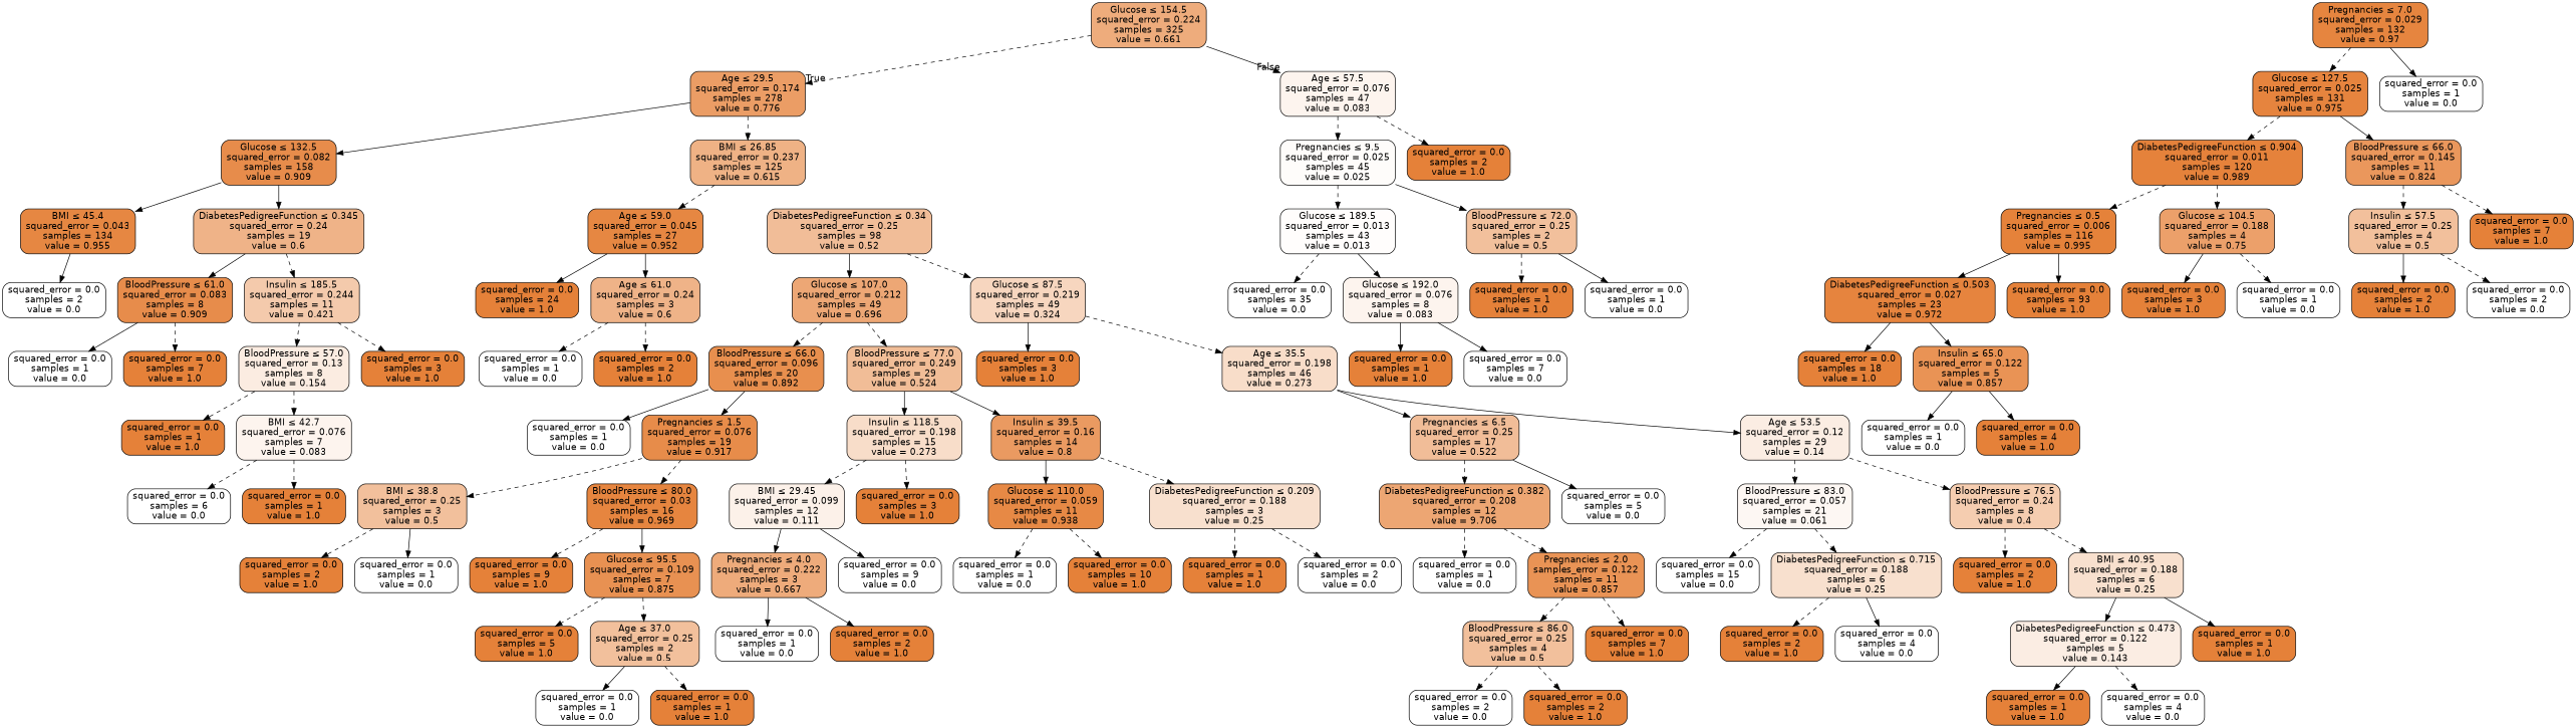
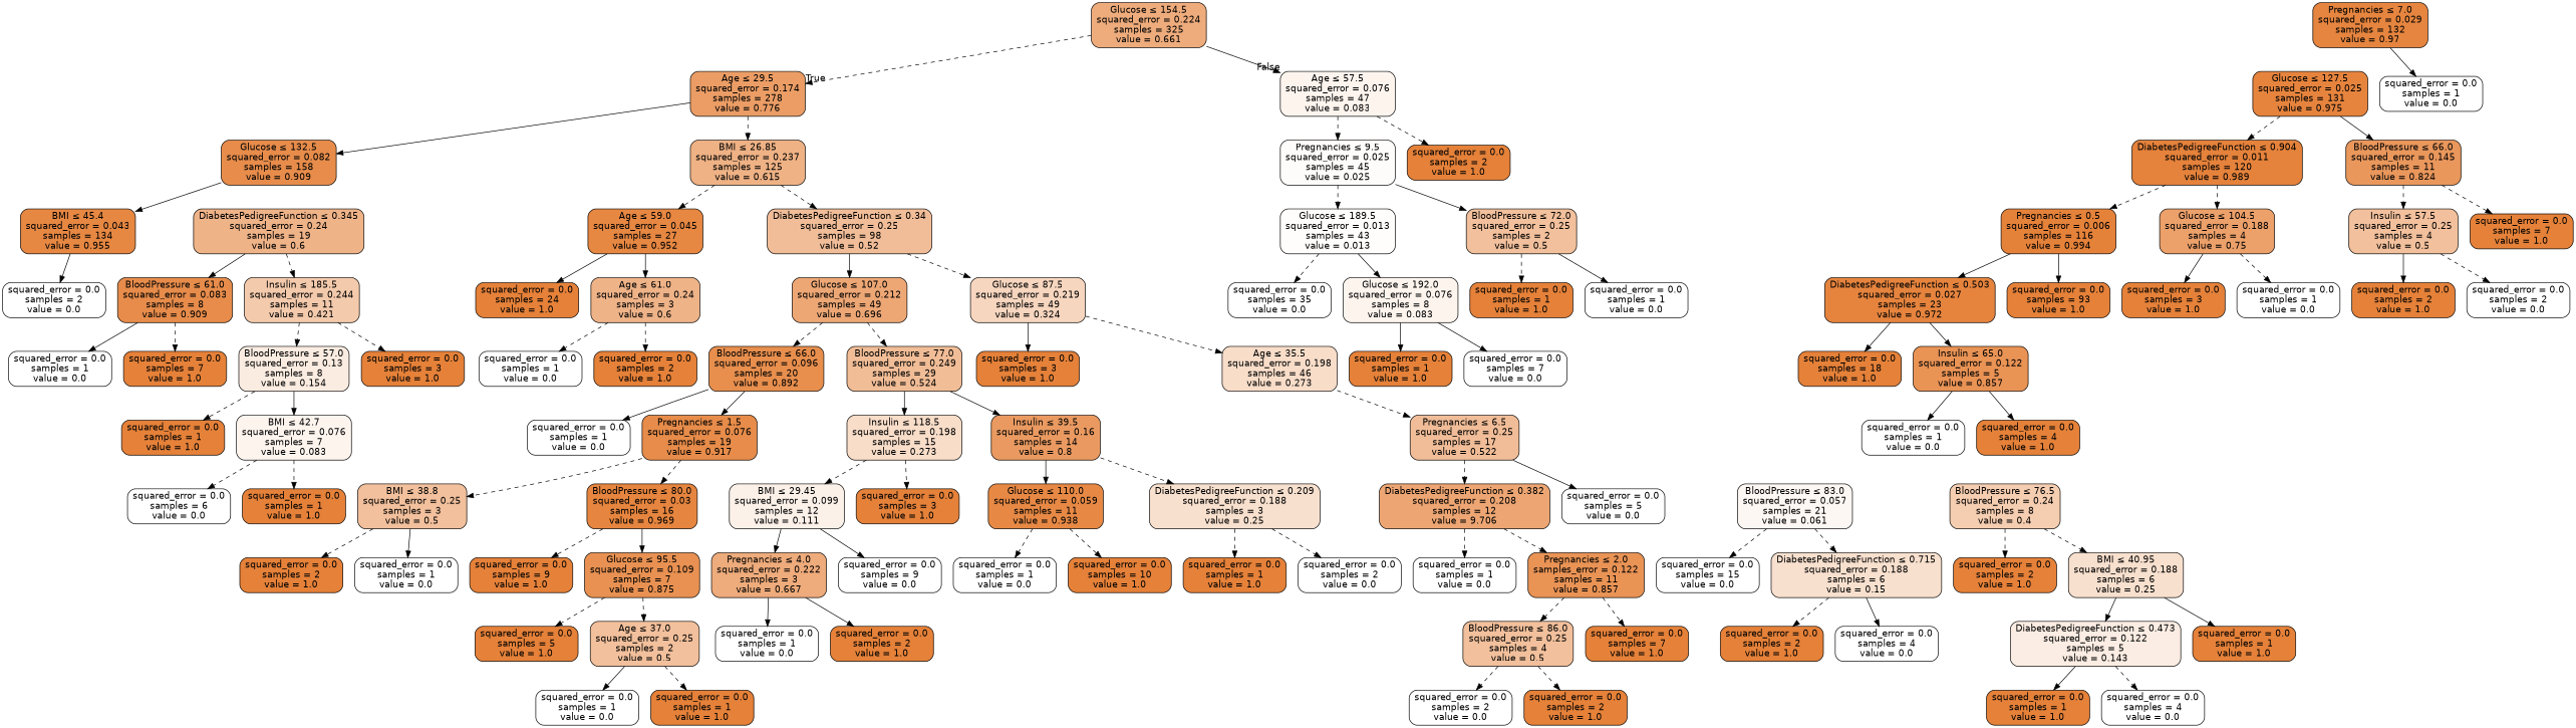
  digraph {
    node [color=black fillcolor="#e58139" fontname=helvetica shape=box style="filled, rounded"]
    edge [fontname=helvetica style=dashed]
    n1 [fillcolor="#eeac7c" label=<Glucose &le; 154.5<br/>squared_error = 0.224<br/>samples = 325<br/>value = 0.661>]
    n2 [fillcolor="#eb9d65" label=<Age &le; 29.5<br/>squared_error = 0.174<br/>samples = 278<br/>value = 0.776>]
    n3 [fillcolor="#fdf4ee" label=<Age &le; 57.5<br/>squared_error = 0.076<br/>samples = 47<br/>value = 0.083>]
    n4 [fillcolor="#e78c4b" label=<Glucose &le; 132.5<br/>squared_error = 0.082<br/>samples = 158<br/>value = 0.909>]
    n5 [fillcolor="#efb285" label=<BMI &le; 26.85<br/>squared_error = 0.237<br/>samples = 125<br/>value = 0.615>]
    n6 [fillcolor="#fefcfa" label=<Pregnancies &le; 9.5<br/>squared_error = 0.025<br/>samples = 45<br/>value = 0.025>]
    n7 [label=<squared_error = 0.0<br/>samples = 2<br/>value = 1.0>]
    n8 [fillcolor="#e68742" label=<BMI &le; 45.4<br/>squared_error = 0.043<br/>samples = 134<br/>value = 0.955>]
    n9 [fillcolor="#efb388" label=<DiabetesPedigreeFunction &le; 0.345<br/>squared_error = 0.24<br/>samples = 19<br/>value = 0.6>]
    n10 [fillcolor="#e68742" label=<Age &le; 59.0<br/>squared_error = 0.045<br/>samples = 27<br/>value = 0.952>]
    n11 [fillcolor="#f1bd98" label=<DiabetesPedigreeFunction &le; 0.34<br/>squared_error = 0.25<br/>samples = 98<br/>value = 0.52>]
    n12 [fillcolor="#ffffff" label=<squared_error = 0.0<br/>samples = 2<br/>value = 0.0>]
    n13 [fillcolor="#e78c4b" label=<BloodPressure &le; 61.0<br/>squared_error = 0.083<br/>samples = 8<br/>value = 0.909>]
    n14 [fillcolor="#f4caac" label=<Insulin &le; 185.5<br/>squared_error = 0.244<br/>samples = 11<br/>value = 0.421>]
    n15 [fillcolor="#e6853f" label=<Pregnancies &le; 7.0<br/>squared_error = 0.029<br/>samples = 132<br/>value = 0.97>]
    n16 [fillcolor="#e6843e" label=<Glucose &le; 127.5<br/>squared_error = 0.025<br/>samples = 131<br/>value = 0.975>]
    n17 [fillcolor="#ffffff" label=<squared_error = 0.0<br/>samples = 1<br/>value = 0.0>]
    n18 [fillcolor="#e5823b" label=<DiabetesPedigreeFunction &le; 0.904<br/>squared_error = 0.011<br/>samples = 120<br/>value = 0.989>]
    n19 [fillcolor="#ea975c" label=<BloodPressure &le; 66.0<br/>squared_error = 0.145<br/>samples = 11<br/>value = 0.824>]
-   n20 [fillcolor="#e5823a" label=<Pregnancies &le; 0.5<br/>squared_error = 0.006<br/>samples = 116<br/>value = 0.995>]
+   n20 [fillcolor="#e5823a" label=<Pregnancies &le; 0.5<br/>squared_error = 0.006<br/>samples = 116<br/>value = 0.994>]
    n21 [fillcolor="#eca06a" label=<Glucose &le; 104.5<br/>squared_error = 0.188<br/>samples = 4<br/>value = 0.75>]
    n22 [fillcolor="#f2c09c" label=<Insulin &le; 57.5<br/>squared_error = 0.25<br/>samples = 4<br/>value = 0.5>]
    n23 [label=<squared_error = 0.0<br/>samples = 7<br/>value = 1.0>]
    n24 [fillcolor="#e6843e" label=<DiabetesPedigreeFunction &le; 0.503<br/>squared_error = 0.027<br/>samples = 23<br/>value = 0.972>]
    n25 [label=<squared_error = 0.0<br/>samples = 93<br/>value = 1.0>]
    n26 [label=<squared_error = 0.0<br/>samples = 3<br/>value = 1.0>]
    n27 [fillcolor="#ffffff" label=<squared_error = 0.0<br/>samples = 1<br/>value = 0.0>]
    n28 [label=<squared_error = 0.0<br/>samples = 18<br/>value = 1.0>]
    n29 [fillcolor="#e99355" label=<Insulin &le; 65.0<br/>squared_error = 0.122<br/>samples = 5<br/>value = 0.857>]
    n30 [fillcolor="#ffffff" label=<squared_error = 0.0<br/>samples = 1<br/>value = 0.0>]
    n31 [label=<squared_error = 0.0<br/>samples = 4<br/>value = 1.0>]
    n32 [label=<squared_error = 0.0<br/>samples = 2<br/>value = 1.0>]
    n33 [fillcolor="#ffffff" label=<squared_error = 0.0<br/>samples = 2<br/>value = 0.0>]
    n34 [fillcolor="#ffffff" label=<squared_error = 0.0<br/>samples = 1<br/>value = 0.0>]
    n35 [label=<squared_error = 0.0<br/>samples = 7<br/>value = 1.0>]
    n36 [fillcolor="#fbece1" label=<BloodPressure &le; 57.0<br/>squared_error = 0.13<br/>samples = 8<br/>value = 0.154>]
    n37 [label=<squared_error = 0.0<br/>samples = 3<br/>value = 1.0>]
    n38 [label=<squared_error = 0.0<br/>samples = 1<br/>value = 1.0>]
    n39 [fillcolor="#fdf4ee" label=<BMI &le; 42.7<br/>squared_error = 0.076<br/>samples = 7<br/>value = 0.083>]
    n40 [fillcolor="#ffffff" label=<squared_error = 0.0<br/>samples = 6<br/>value = 0.0>]
    n41 [label=<squared_error = 0.0<br/>samples = 1<br/>value = 1.0>]
    n42 [label=<squared_error = 0.0<br/>samples = 24<br/>value = 1.0>]
    n43 [fillcolor="#efb388" label=<Age &le; 61.0<br/>squared_error = 0.24<br/>samples = 3<br/>value = 0.6>]
    n44 [fillcolor="#eda775" label=<Glucose &le; 107.0<br/>squared_error = 0.212<br/>samples = 49<br/>value = 0.696>]
    n45 [fillcolor="#f7d6bf" label=<Glucose &le; 87.5<br/>squared_error = 0.219<br/>samples = 49<br/>value = 0.324>]
    n46 [fillcolor="#ffffff" label=<squared_error = 0.0<br/>samples = 1<br/>value = 0.0>]
    n47 [label=<squared_error = 0.0<br/>samples = 2<br/>value = 1.0>]
    n48 [fillcolor="#e88f4e" label=<BloodPressure &le; 66.0<br/>squared_error = 0.096<br/>samples = 20<br/>value = 0.892>]
    n49 [fillcolor="#f1bd97" label=<BloodPressure &le; 77.0<br/>squared_error = 0.249<br/>samples = 29<br/>value = 0.524>]
    n50 [label=<squared_error = 0.0<br/>samples = 3<br/>value = 1.0>]
    n51 [fillcolor="#f8ddc9" label=<Age &le; 35.5<br/>squared_error = 0.198<br/>samples = 46<br/>value = 0.273>]
    n52 [fillcolor="#ffffff" label=<squared_error = 0.0<br/>samples = 1<br/>value = 0.0>]
    n53 [fillcolor="#e78c4a" label=<Pregnancies &le; 1.5<br/>squared_error = 0.076<br/>samples = 19<br/>value = 0.917>]
    n54 [fillcolor="#f8ddc9" label=<Insulin &le; 118.5<br/>squared_error = 0.198<br/>samples = 15<br/>value = 0.273>]
    n55 [fillcolor="#ea9a61" label=<Insulin &le; 39.5<br/>squared_error = 0.16<br/>samples = 14<br/>value = 0.8>]
    n56 [fillcolor="#f2c09c" label=<BMI &le; 38.8<br/>squared_error = 0.25<br/>samples = 3<br/>value = 0.5>]
    n57 [fillcolor="#e6853f" label=<BloodPressure &le; 80.0<br/>squared_error = 0.03<br/>samples = 16<br/>value = 0.969>]
    n58 [label=<squared_error = 0.0<br/>samples = 2<br/>value = 1.0>]
    n59 [fillcolor="#ffffff" label=<squared_error = 0.0<br/>samples = 1<br/>value = 0.0>]
    n60 [label=<squared_error = 0.0<br/>samples = 9<br/>value = 1.0>]
    n61 [fillcolor="#e89152" label=<Glucose &le; 95.5<br/>squared_error = 0.109<br/>samples = 7<br/>value = 0.875>]
    n62 [label=<squared_error = 0.0<br/>samples = 5<br/>value = 1.0>]
    n63 [fillcolor="#f2c09c" label=<Age &le; 37.0<br/>squared_error = 0.25<br/>samples = 2<br/>value = 0.5>]
    n64 [fillcolor="#ffffff" label=<squared_error = 0.0<br/>samples = 1<br/>value = 0.0>]
    n65 [label=<squared_error = 0.0<br/>samples = 1<br/>value = 1.0>]
    n66 [fillcolor="#fcf1e9" label=<BMI &le; 29.45<br/>squared_error = 0.099<br/>samples = 12<br/>value = 0.111>]
    n67 [label=<squared_error = 0.0<br/>samples = 3<br/>value = 1.0>]
    n68 [fillcolor="#e78945" label=<Glucose &le; 110.0<br/>squared_error = 0.059<br/>samples = 11<br/>value = 0.938>]
    n69 [fillcolor="#f8e0ce" label=<DiabetesPedigreeFunction &le; 0.209<br/>squared_error = 0.188<br/>samples = 3<br/>value = 0.25>]
    n70 [fillcolor="#eeab7b" label=<Pregnancies &le; 4.0<br/>squared_error = 0.222<br/>samples = 3<br/>value = 0.667>]
    n71 [fillcolor="#ffffff" label=<squared_error = 0.0<br/>samples = 9<br/>value = 0.0>]
    n72 [fillcolor="#ffffff" label=<squared_error = 0.0<br/>samples = 1<br/>value = 0.0>]
    n73 [label=<squared_error = 0.0<br/>samples = 2<br/>value = 1.0>]
    n74 [fillcolor="#ffffff" label=<squared_error = 0.0<br/>samples = 1<br/>value = 0.0>]
    n75 [label=<squared_error = 0.0<br/>samples = 10<br/>value = 1.0>]
    n76 [label=<squared_error = 0.0<br/>samples = 1<br/>value = 1.0>]
    n77 [fillcolor="#ffffff" label=<squared_error = 0.0<br/>samples = 2<br/>value = 0.0>]
    n78 [fillcolor="#f1bd98" label=<Pregnancies &le; 6.5<br/>squared_error = 0.25<br/>samples = 17<br/>value = 0.522>]
-   n79 [fillcolor="#fbede3" label=<Age &le; 53.5<br/>squared_error = 0.12<br/>samples = 29<br/>value = 0.14>]
    n80 [fillcolor="#eda673" label=<DiabetesPedigreeFunction &le; 0.382<br/>squared_error = 0.208<br/>samples = 12<br/>value = 9.706>]
    n81 [fillcolor="#ffffff" label=<squared_error = 0.0<br/>samples = 5<br/>value = 0.0>]
    n82 [fillcolor="#fdf7f3" label=<BloodPressure &le; 83.0<br/>squared_error = 0.057<br/>samples = 21<br/>value = 0.061>]
    n83 [fillcolor="#f5cdb0" label=<BloodPressure &le; 76.5<br/>squared_error = 0.24<br/>samples = 8<br/>value = 0.4>]
    n84 [fillcolor="#ffffff" label=<squared_error = 0.0<br/>samples = 1<br/>value = 0.0>]
    n85 [fillcolor="#e99355" label=<Pregnancies &le; 2.0<br/>samples_error = 0.122<br/>samples = 11<br/>value = 0.857>]
    n86 [fillcolor="#f2c09c" label=<BloodPressure &le; 86.0<br/>squared_error = 0.25<br/>samples = 4<br/>value = 0.5>]
    n87 [label=<squared_error = 0.0<br/>samples = 7<br/>value = 1.0>]
    n88 [fillcolor="#ffffff" label=<squared_error = 0.0<br/>samples = 2<br/>value = 0.0>]
    n89 [label=<squared_error = 0.0<br/>samples = 2<br/>value = 1.0>]
    n90 [fillcolor="#ffffff" label=<squared_error = 0.0<br/>samples = 15<br/>value = 0.0>]
-   n91 [fillcolor="#f8e0ce" label=<DiabetesPedigreeFunction &le; 0.715<br/>squared_error = 0.188<br/>samples = 6<br/>value = 0.25>]
+   n91 [fillcolor="#f8e0ce" label=<DiabetesPedigreeFunction &le; 0.715<br/>squared_error = 0.188<br/>samples = 6<br/>value = 0.15>]
    n92 [label=<squared_error = 0.0<br/>samples = 2<br/>value = 1.0>]
    n93 [fillcolor="#f8e0ce" label=<BMI &le; 40.95<br/>squared_error = 0.188<br/>samples = 6<br/>value = 0.25>]
    n94 [label=<squared_error = 0.0<br/>samples = 2<br/>value = 1.0>]
    n95 [fillcolor="#ffffff" label=<squared_error = 0.0<br/>samples = 4<br/>value = 0.0>]
    n96 [fillcolor="#fbede3" label=<DiabetesPedigreeFunction &le; 0.473<br/>squared_error = 0.122<br/>samples = 5<br/>value = 0.143>]
    n97 [label=<squared_error = 0.0<br/>samples = 1<br/>value = 1.0>]
    n98 [label=<squared_error = 0.0<br/>samples = 1<br/>value = 1.0>]
    n99 [fillcolor="#ffffff" label=<squared_error = 0.0<br/>samples = 4<br/>value = 0.0>]
    n100 [fillcolor="#fffdfc" label=<Glucose &le; 189.5<br/>squared_error = 0.013<br/>samples = 43<br/>value = 0.013>]
    n101 [fillcolor="#f2c09c" label=<BloodPressure &le; 72.0<br/>squared_error = 0.25<br/>samples = 2<br/>value = 0.5>]
    n102 [fillcolor="#ffffff" label=<squared_error = 0.0<br/>samples = 35<br/>value = 0.0>]
    n103 [fillcolor="#fdf4ee" label=<Glucose &le; 192.0<br/>squared_error = 0.076<br/>samples = 8<br/>value = 0.083>]
    n104 [label=<squared_error = 0.0<br/>samples = 1<br/>value = 1.0>]
    n105 [fillcolor="#ffffff" label=<squared_error = 0.0<br/>samples = 1<br/>value = 0.0>]
    n106 [label=<squared_error = 0.0<br/>samples = 1<br/>value = 1.0>]
    n107 [fillcolor="#ffffff" label=<squared_error = 0.0<br/>samples = 7<br/>value = 0.0>]
    n1 -> n2 [headlabel=True labelangle=45 labeldistance=2.5]
    n1 -> n3 [headlabel=False labelangle=-45 labeldistance=2.5 style=solid]
    n2 -> n4 [style=solid]
    n2 -> n5
    n3 -> n6
    n3 -> n7
    n4 -> n8 [style=solid]
-   n4 -> n9 [style=solid]
    n5 -> n10
+   n5 -> n11
    n6 -> n100
    n6 -> n101 [style=solid]
    n8 -> n12 [style=solid]
    n9 -> n13 [style=solid]
    n9 -> n14
    n10 -> n42 [style=solid]
    n10 -> n43 [style=solid]
    n11 -> n44 [style=solid]
    n11 -> n45
    n13 -> n34 [style=solid]
    n13 -> n35
    n14 -> n36
    n14 -> n37
-   n15 -> n16
    n15 -> n17 [style=solid]
    n16 -> n18
    n16 -> n19 [style=solid]
    n18 -> n20
    n18 -> n21
    n19 -> n22
    n19 -> n23
    n20 -> n24 [style=solid]
    n20 -> n25 [style=solid]
    n21 -> n26 [style=solid]
    n21 -> n27
    n22 -> n32 [style=solid]
    n22 -> n33
    n24 -> n28 [style=solid]
    n24 -> n29 [style=solid]
    n29 -> n30 [style=solid]
    n29 -> n31 [style=solid]
    n36 -> n38
-   n36 -> n39
+   n36 -> n39 [style=solid]
    n39 -> n40
    n39 -> n41
    n43 -> n46
    n43 -> n47
    n44 -> n48
    n44 -> n49
    n45 -> n50 [style=solid]
    n45 -> n51
    n48 -> n52 [style=solid]
    n48 -> n53 [style=solid]
    n49 -> n54 [style=solid]
    n49 -> n55 [style=solid]
-   n51 -> n78 [style=solid]
-   n51 -> n79 [style=solid]
+   n51 -> n78
    n53 -> n56
    n53 -> n57
    n54 -> n66
    n54 -> n67
    n55 -> n68 [style=solid]
    n55 -> n69
    n56 -> n58
    n56 -> n59 [style=solid]
    n57 -> n60
    n57 -> n61 [style=solid]
    n61 -> n62
    n61 -> n63
    n63 -> n64 [style=solid]
    n63 -> n65
    n66 -> n70 [style=solid]
    n66 -> n71 [style=solid]
    n68 -> n74
    n68 -> n75
    n69 -> n76
    n69 -> n77
    n70 -> n72 [style=solid]
    n70 -> n73 [style=solid]
    n78 -> n80
    n78 -> n81 [style=solid]
-   n79 -> n82
-   n79 -> n83
    n80 -> n84
    n80 -> n85
    n82 -> n90
    n82 -> n91
    n83 -> n92
    n83 -> n93
    n85 -> n86
    n85 -> n87
    n86 -> n88
    n86 -> n89
    n91 -> n94
    n91 -> n95 [style=solid]
    n93 -> n96 [style=solid]
    n93 -> n97 [style=solid]
    n96 -> n98 [style=solid]
    n96 -> n99
    n100 -> n102
    n100 -> n103 [style=solid]
    n101 -> n104
    n101 -> n105 [style=solid]
    n103 -> n106 [style=solid]
    n103 -> n107 [style=solid]
  }
